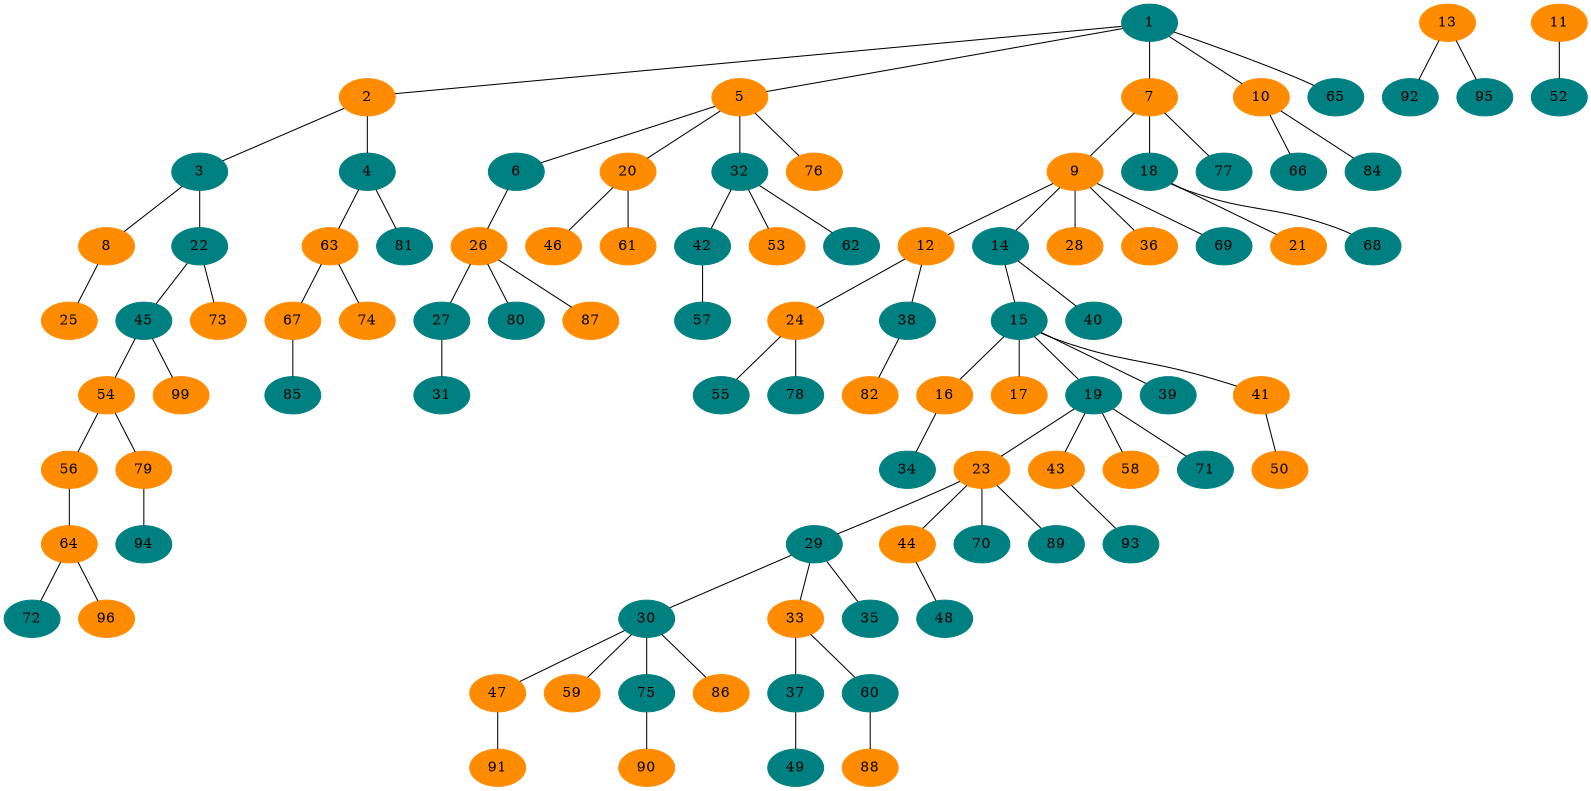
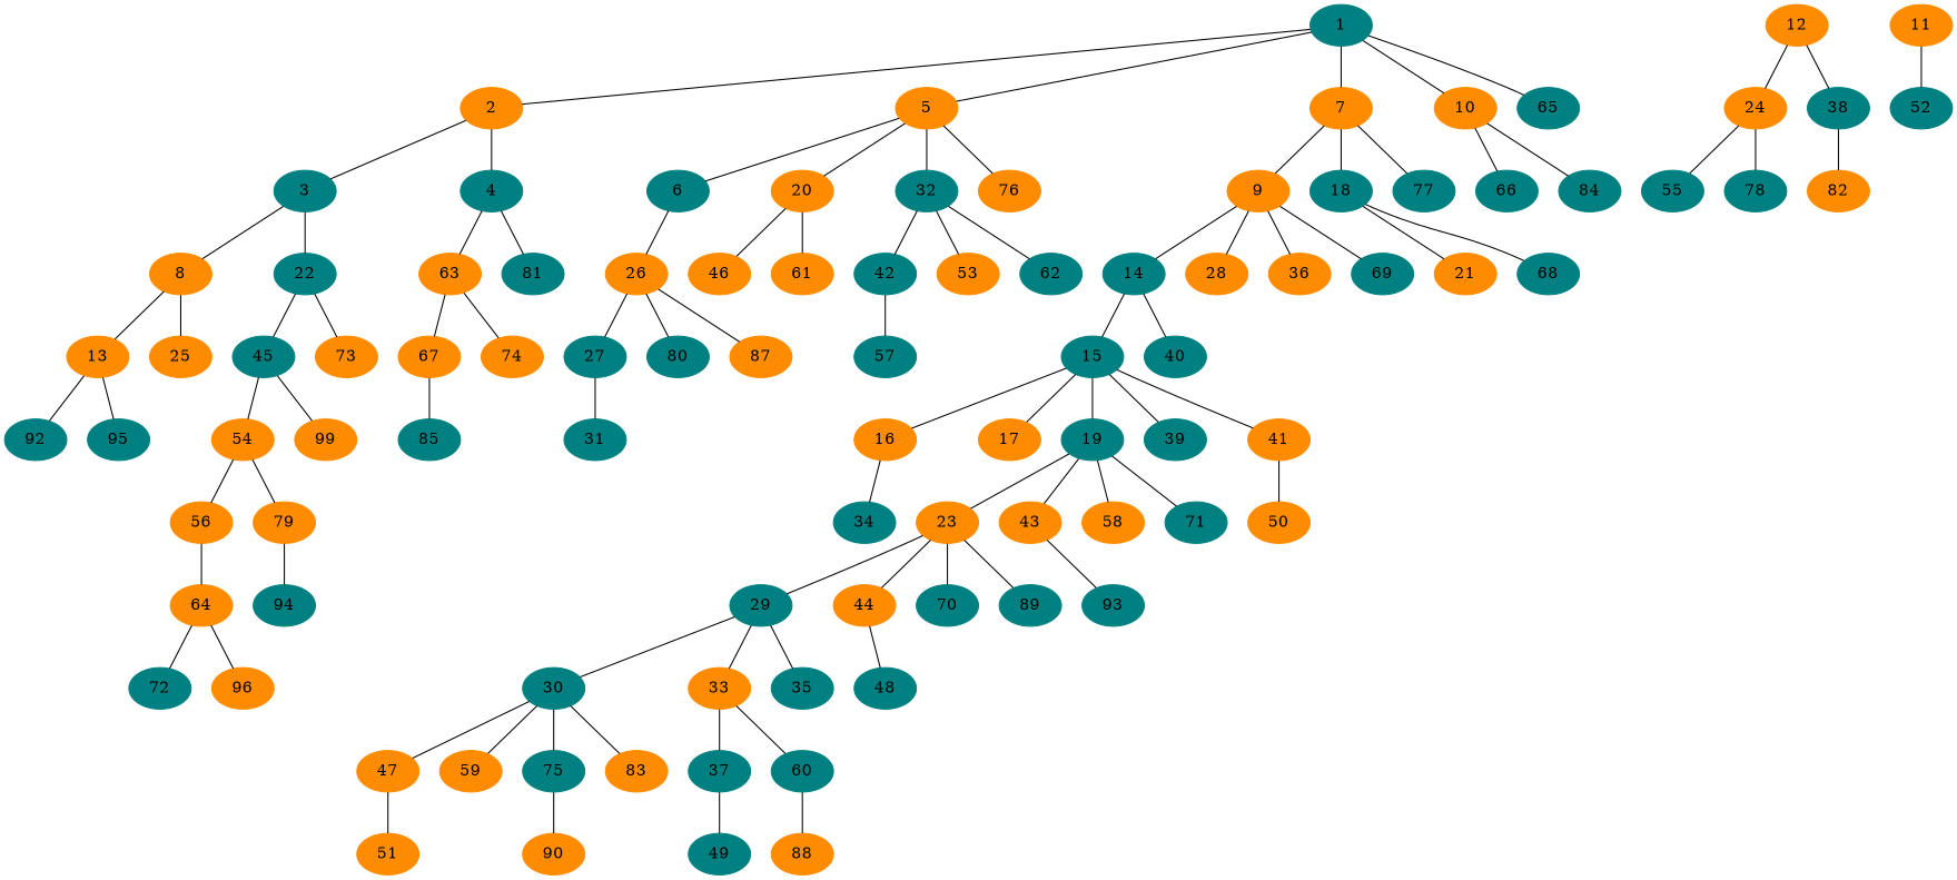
  graph {
    node [color=teal style=filled]
    2 [color=darkorange]
    1
    5 [color=darkorange]
    7 [color=darkorange]
    10 [color=darkorange]
    65
    3
    4
    6
    20 [color=darkorange]
    32
    76 [color=darkorange]
    9 [color=darkorange]
    18
    77
    66
    84
    8 [color=darkorange]
    22
    63 [color=darkorange]
    81
    13 [color=darkorange]
    25 [color=darkorange]
    45
    73 [color=darkorange]
    67 [color=darkorange]
    74 [color=darkorange]
    26 [color=darkorange]
    46 [color=darkorange]
    61 [color=darkorange]
    42
    53 [color=darkorange]
    62
    27
    80
    87 [color=darkorange]
    12 [color=darkorange]
    14
    28 [color=darkorange]
    36 [color=darkorange]
    69
    21 [color=darkorange]
    68
    92
    95
    24 [color=darkorange]
    38
    15
    40
    11 [color=darkorange]
    52
    55
    78
    82 [color=darkorange]
    16 [color=darkorange]
    17 [color=darkorange]
    19
    39
    41 [color=darkorange]
    34
    23 [color=darkorange]
    43 [color=darkorange]
    58 [color=darkorange]
    71
    50 [color=darkorange]
    29
    44 [color=darkorange]
    70
    89
    93
    54 [color=darkorange]
    n72 [color=darkorange label=99]
    30
    33 [color=darkorange]
    35
    48
    31
    47 [color=darkorange]
    59 [color=darkorange]
    75
-   83 [color=darkorange label=86]
+   83 [color=darkorange]
    37
    60
-   51 [color=darkorange label=91]
+   51 [color=darkorange]
    90 [color=darkorange]
    57
    49
    88 [color=darkorange]
    56 [color=darkorange]
    79 [color=darkorange]
    64 [color=darkorange]
    94
    72
    n94 [color=darkorange label=96]
    85
    2 -- 3
    2 -- 4
    1 -- 2
    1 -- 5
    1 -- 7
    1 -- 10
    1 -- 65
    5 -- 6
    5 -- 20
    5 -- 32
    5 -- 76
    7 -- 9
    7 -- 18
    7 -- 77
    10 -- 66
    10 -- 84
    3 -- 8
    3 -- 22
    4 -- 63
    4 -- 81
    6 -- 26
    20 -- 46
    20 -- 61
    32 -- 42
    32 -- 53
    32 -- 62
-   9 -- 12
    9 -- 14
    9 -- 28
    9 -- 36
    9 -- 69
    18 -- 21
    18 -- 68
+   8 -- 13
    8 -- 25
    22 -- 45
    22 -- 73
    63 -- 67
    63 -- 74
    13 -- 92
    13 -- 95
    45 -- 54
    45 -- n72
    67 -- 85
    26 -- 27
    26 -- 80
    26 -- 87
    42 -- 57
    27 -- 31
    12 -- 24
    12 -- 38
    14 -- 15
    14 -- 40
    24 -- 55
    24 -- 78
    38 -- 82
    15 -- 16
    15 -- 17
    15 -- 19
    15 -- 39
    15 -- 41
    11 -- 52
    16 -- 34
    19 -- 23
    19 -- 43
    19 -- 58
    19 -- 71
    41 -- 50
    23 -- 29
    23 -- 44
    23 -- 70
    23 -- 89
    43 -- 93
    29 -- 30
    29 -- 33
    29 -- 35
    44 -- 48
    54 -- 56
    54 -- 79
    30 -- 47
    30 -- 59
    30 -- 75
    30 -- 83
    33 -- 37
    33 -- 60
    47 -- 51
    75 -- 90
    37 -- 49
    60 -- 88
    56 -- 64
    79 -- 94
    64 -- 72
    64 -- n94
  }
